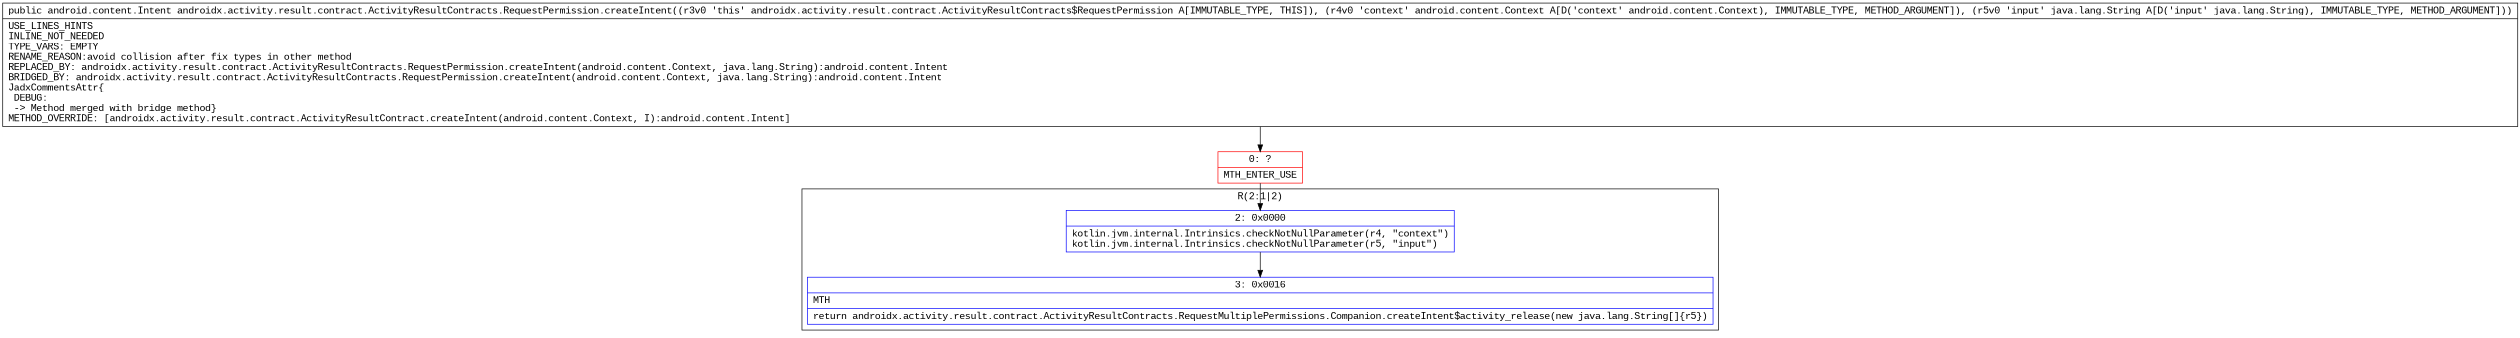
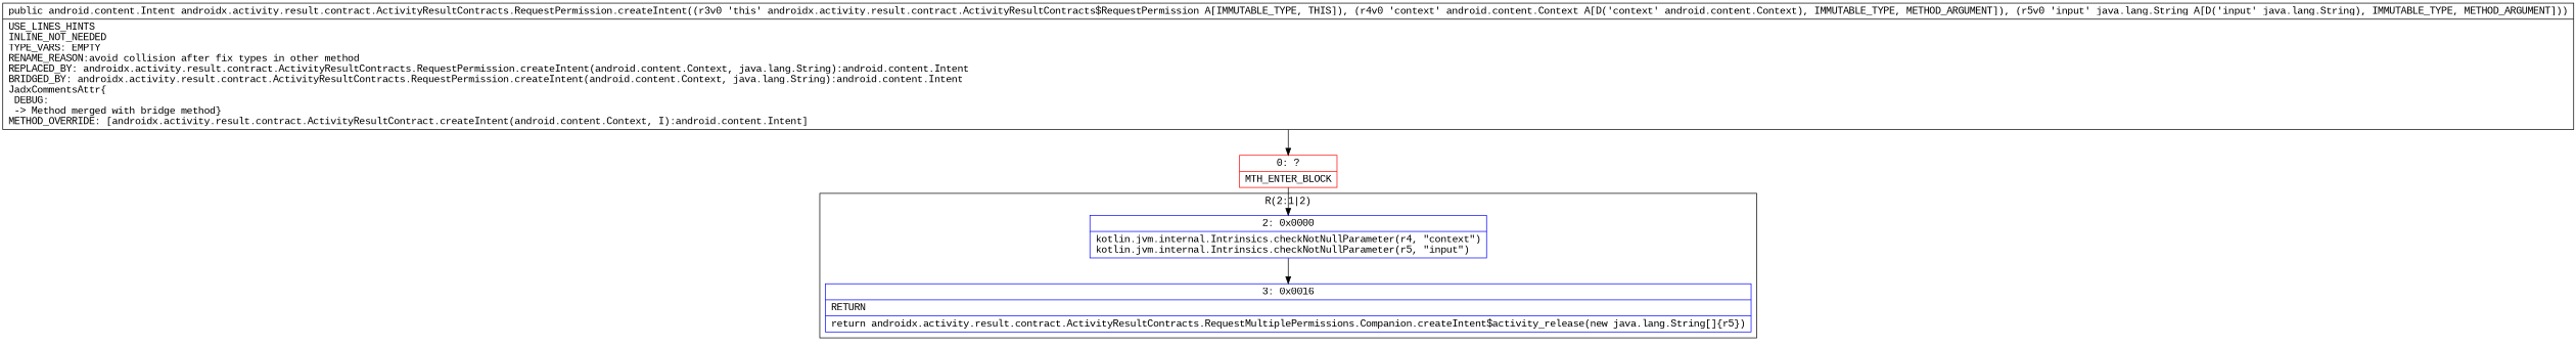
  digraph {
    fontname="Liberation Mono"
    node [color=blue fontname="Liberation Mono" shape=record]
    edge [fontname="Liberation Mono"]
    n1 [label="{2\:\ 0x0000|kotlin.jvm.internal.Intrinsics.checkNotNullParameter(r4, \"context\")\lkotlin.jvm.internal.Intrinsics.checkNotNullParameter(r5, \"input\")\l}"]
-   n2 [label="{3\:\ 0x0016|MTH\l|return androidx.activity.result.contract.ActivityResultContracts.RequestMultiplePermissions.Companion.createIntent$activity_release(new java.lang.String[]\{r5\})\l}"]
-   n3 [color=red label="{0\:\ ?|MTH_ENTER_USE\l}"]
+   n2 [label="{3\:\ 0x0016|RETURN\l|return androidx.activity.result.contract.ActivityResultContracts.RequestMultiplePermissions.Companion.createIntent$activity_release(new java.lang.String[]\{r5\})\l}"]
+   n3 [color=red label="{0\:\ ?|MTH_ENTER_BLOCK\l}"]
    n4 [label="{public android.content.Intent androidx.activity.result.contract.ActivityResultContracts.RequestPermission.createIntent((r3v0 'this' androidx.activity.result.contract.ActivityResultContracts$RequestPermission A[IMMUTABLE_TYPE, THIS]), (r4v0 'context' android.content.Context A[D('context' android.content.Context), IMMUTABLE_TYPE, METHOD_ARGUMENT]), (r5v0 'input' java.lang.String A[D('input' java.lang.String), IMMUTABLE_TYPE, METHOD_ARGUMENT]))  | USE_LINES_HINTS\lINLINE_NOT_NEEDED\lTYPE_VARS: EMPTY\lRENAME_REASON:avoid collision after fix types in other method\lREPLACED_BY: androidx.activity.result.contract.ActivityResultContracts.RequestPermission.createIntent(android.content.Context, java.lang.String):android.content.Intent\lBRIDGED_BY: androidx.activity.result.contract.ActivityResultContracts.RequestPermission.createIntent(android.content.Context, java.lang.String):android.content.Intent\lJadxCommentsAttr\{\l DEBUG: \l \-\> Method merged with bridge method\}\lMETHOD_OVERRIDE: [androidx.activity.result.contract.ActivityResultContract.createIntent(android.content.Context, I):android.content.Intent]\l}" color=""]
    subgraph cluster_1 {
      label="R(2:1|2)"
      n1
      n2
    }
    n1 -> n2
    n3 -> n1
    n4 -> n3
  }
